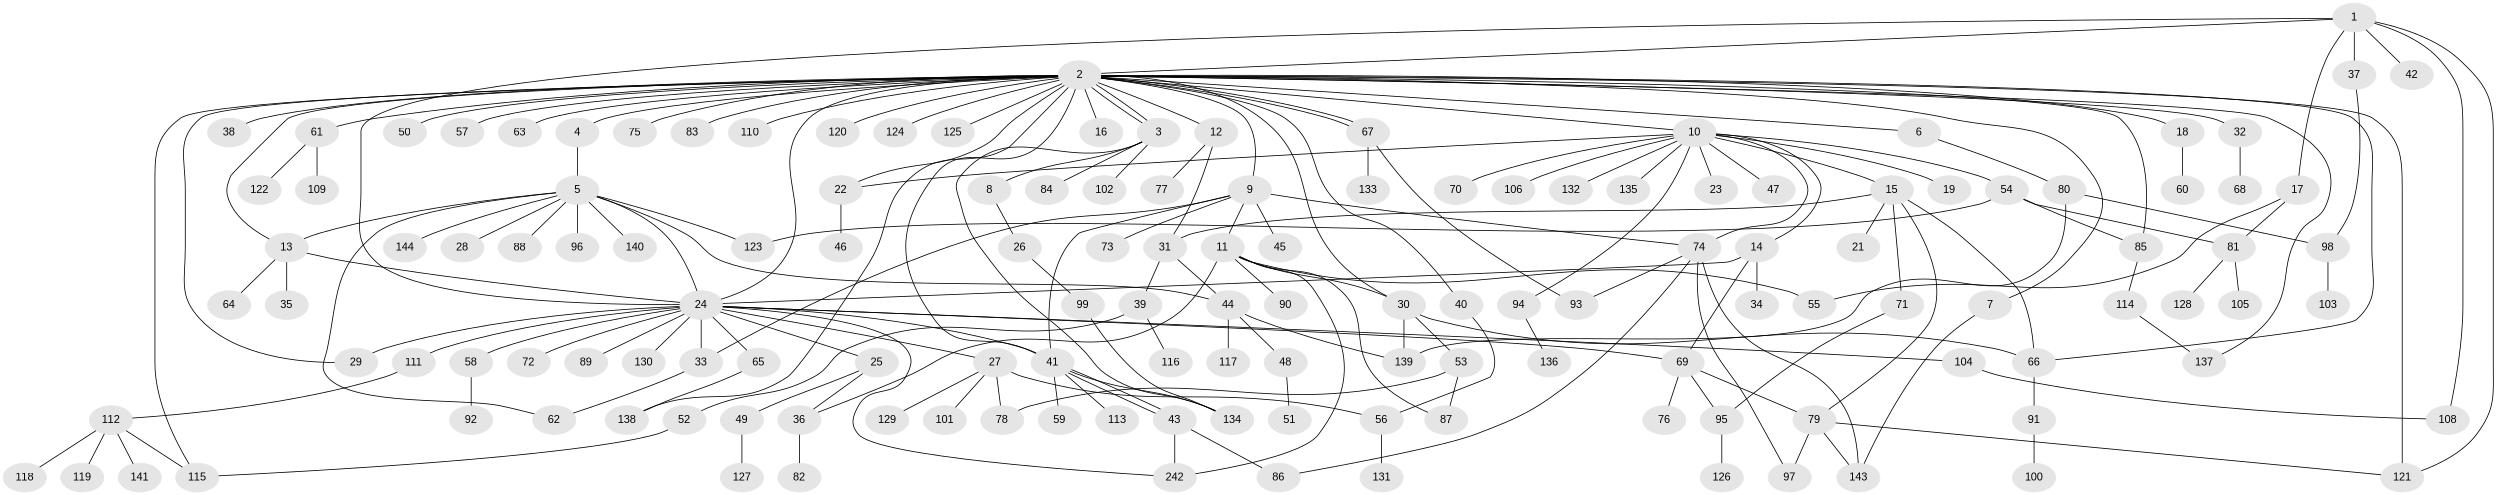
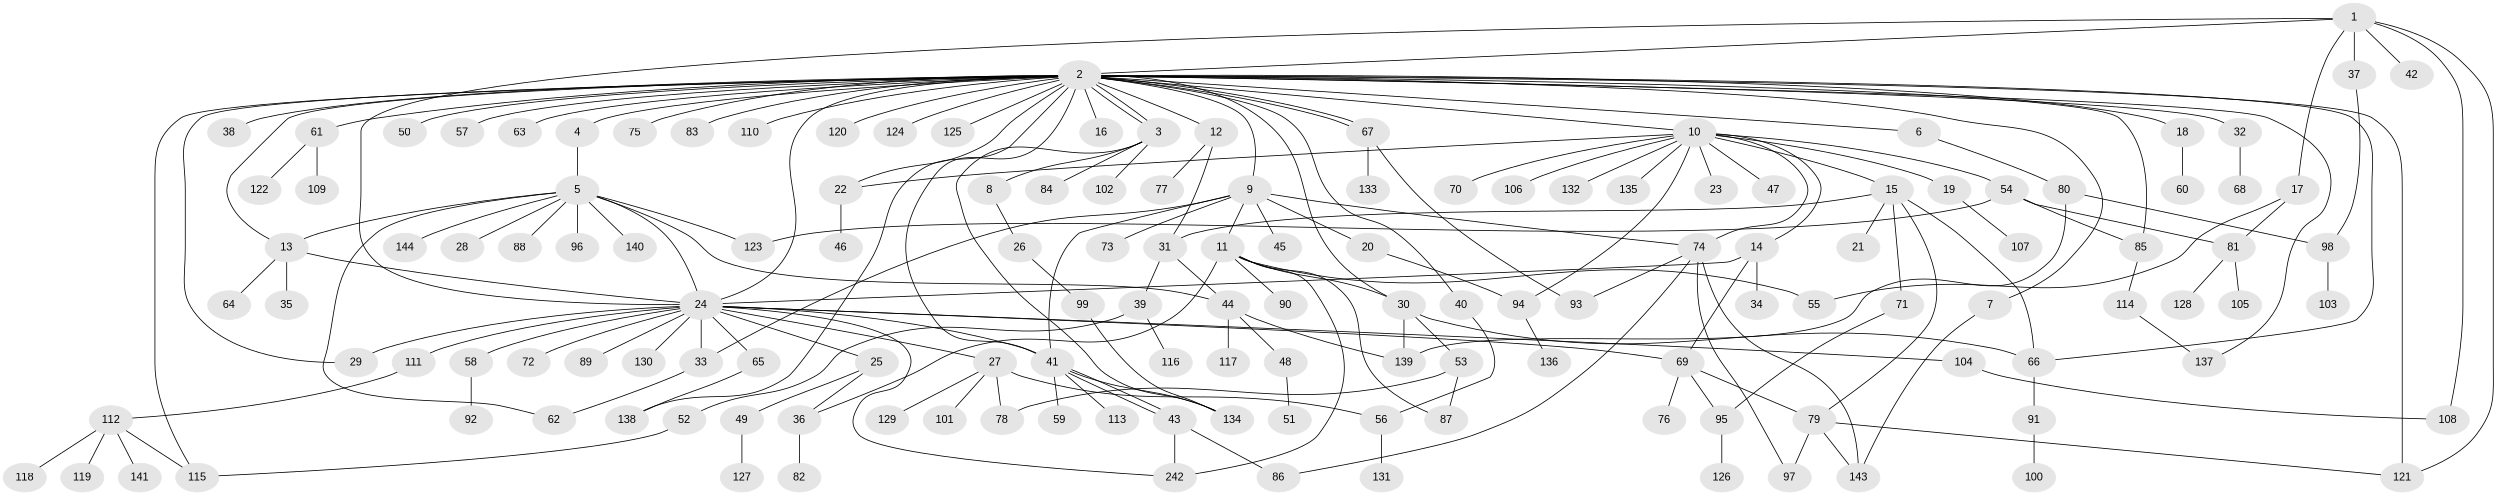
  graph {
    fontname="Liberation Sans"
    node [color=gray90 fontname="Liberation Sans" style=filled]
    edge [fontname="Liberation Sans"]
    1
    2
    17
    24
    37
    42
    108
    121
    3
    4
    6
    7
    9
    10
    12
    13
    16
    18
    22
    29
    30
    32
    38
    40
    41
    50
    57
    61
    63
    66
    67
    75
    83
    85
    110
    115
    120
    124
    125
    137
    138
    55
    81
    33
    n45 [label=242]
    69
    25
    27
    58
    65
    72
    89
    104
    111
    130
    98
    8
    84
    102
    134
    5
    80
    143
    11
+   20
    45
    73
    74
    14
    15
    19
    23
    47
    54
    70
    94
    106
    132
    135
    31
    77
    35
    64
    60
    46
    53
    139
    68
    56
    43
    59
    113
    109
    122
    91
    93
    133
    114
    26
    28
    44
    62
    88
    96
    123
    140
    144
    48
    117
    99
    36
    87
    90
    86
    97
    34
    21
    71
    79
+   107
    136
    82
    39
    76
    95
    105
    128
    49
    78
    101
    129
    92
    112
    127
    131
    52
    116
    103
    51
    100
    126
    118
    119
    141
    1 -- 2
    1 -- 17
    1 -- 24
    1 -- 37
    1 -- 42
    1 -- 108
    1 -- 121
    2 -- 24
    2 -- 121
    2 -- 3
    2 -- 3
    2 -- 4
    2 -- 6
    2 -- 7
    2 -- 9
    2 -- 10
    2 -- 12
    2 -- 13
    2 -- 16
    2 -- 18
    2 -- 22
    2 -- 29
    2 -- 30
    2 -- 32
    2 -- 38
    2 -- 40
    2 -- 41
    2 -- 50
    2 -- 57
    2 -- 61
    2 -- 63
    2 -- 66
    2 -- 67
    2 -- 67
    2 -- 75
    2 -- 83
    2 -- 85
    2 -- 110
    2 -- 115
    2 -- 120
    2 -- 124
    2 -- 125
    2 -- 137
    2 -- 138
    17 -- 55
    17 -- 81
    24 -- 29
    24 -- 41
    24 -- 33
    24 -- n45
    24 -- 69
    24 -- 25
    24 -- 27
    24 -- 58
    24 -- 65
    24 -- 72
    24 -- 89
    24 -- 104
    24 -- 111
    24 -- 130
    37 -- 98
    3 -- 8
    3 -- 84
    3 -- 102
    3 -- 134
    4 -- 5
    6 -- 80
    7 -- 143
    9 -- 41
    9 -- 33
    9 -- 11
+   9 -- 20
    9 -- 45
    9 -- 73
    9 -- 74
    10 -- 22
    10 -- 74
    10 -- 14
    10 -- 15
    10 -- 19
    10 -- 23
    10 -- 47
    10 -- 54
    10 -- 70
    10 -- 94
    10 -- 106
    10 -- 132
    10 -- 135
    12 -- 31
    12 -- 77
    13 -- 24
    13 -- 35
    13 -- 64
    18 -- 60
    22 -- 46
    30 -- 66
    30 -- 53
    30 -- 139
    32 -- 68
    40 -- 56
    41 -- 134
    41 -- 43
    41 -- 43
    41 -- 59
    41 -- 113
    61 -- 109
    61 -- 122
    66 -- 91
    67 -- 93
    67 -- 133
    85 -- 114
    81 -- 105
    81 -- 128
    33 -- 62
    69 -- 79
    69 -- 76
    69 -- 95
    25 -- 36
    25 -- 49
    27 -- 56
    27 -- 78
    27 -- 101
    27 -- 129
    58 -- 92
    65 -- 138
    104 -- 108
    111 -- 112
    98 -- 103
    8 -- 26
    5 -- 24
    5 -- 13
    5 -- 28
    5 -- 44
    5 -- 62
    5 -- 88
    5 -- 96
    5 -- 123
    5 -- 140
    5 -- 144
    80 -- 98
    80 -- 139
    11 -- 30
    11 -- 55
    11 -- n45
    11 -- 36
    11 -- 87
    11 -- 90
+   20 -- 94
    74 -- 143
    74 -- 93
    74 -- 86
    74 -- 97
    14 -- 24
    14 -- 69
    14 -- 34
    15 -- 66
    15 -- 31
    15 -- 21
    15 -- 71
    15 -- 79
+   19 -- 107
    54 -- 85
    54 -- 81
    54 -- 123
    94 -- 136
    31 -- 44
    31 -- 39
    53 -- 87
    53 -- 78
    56 -- 131
    43 -- n45
    43 -- 86
    91 -- 100
    114 -- 137
    26 -- 99
    44 -- 139
    44 -- 48
    44 -- 117
    48 -- 51
    99 -- 134
    36 -- 82
    71 -- 95
    79 -- 121
    79 -- 143
    79 -- 97
    39 -- 52
    39 -- 116
    95 -- 126
    49 -- 127
    112 -- 115
    112 -- 118
    112 -- 119
    112 -- 141
    52 -- 115
  }
